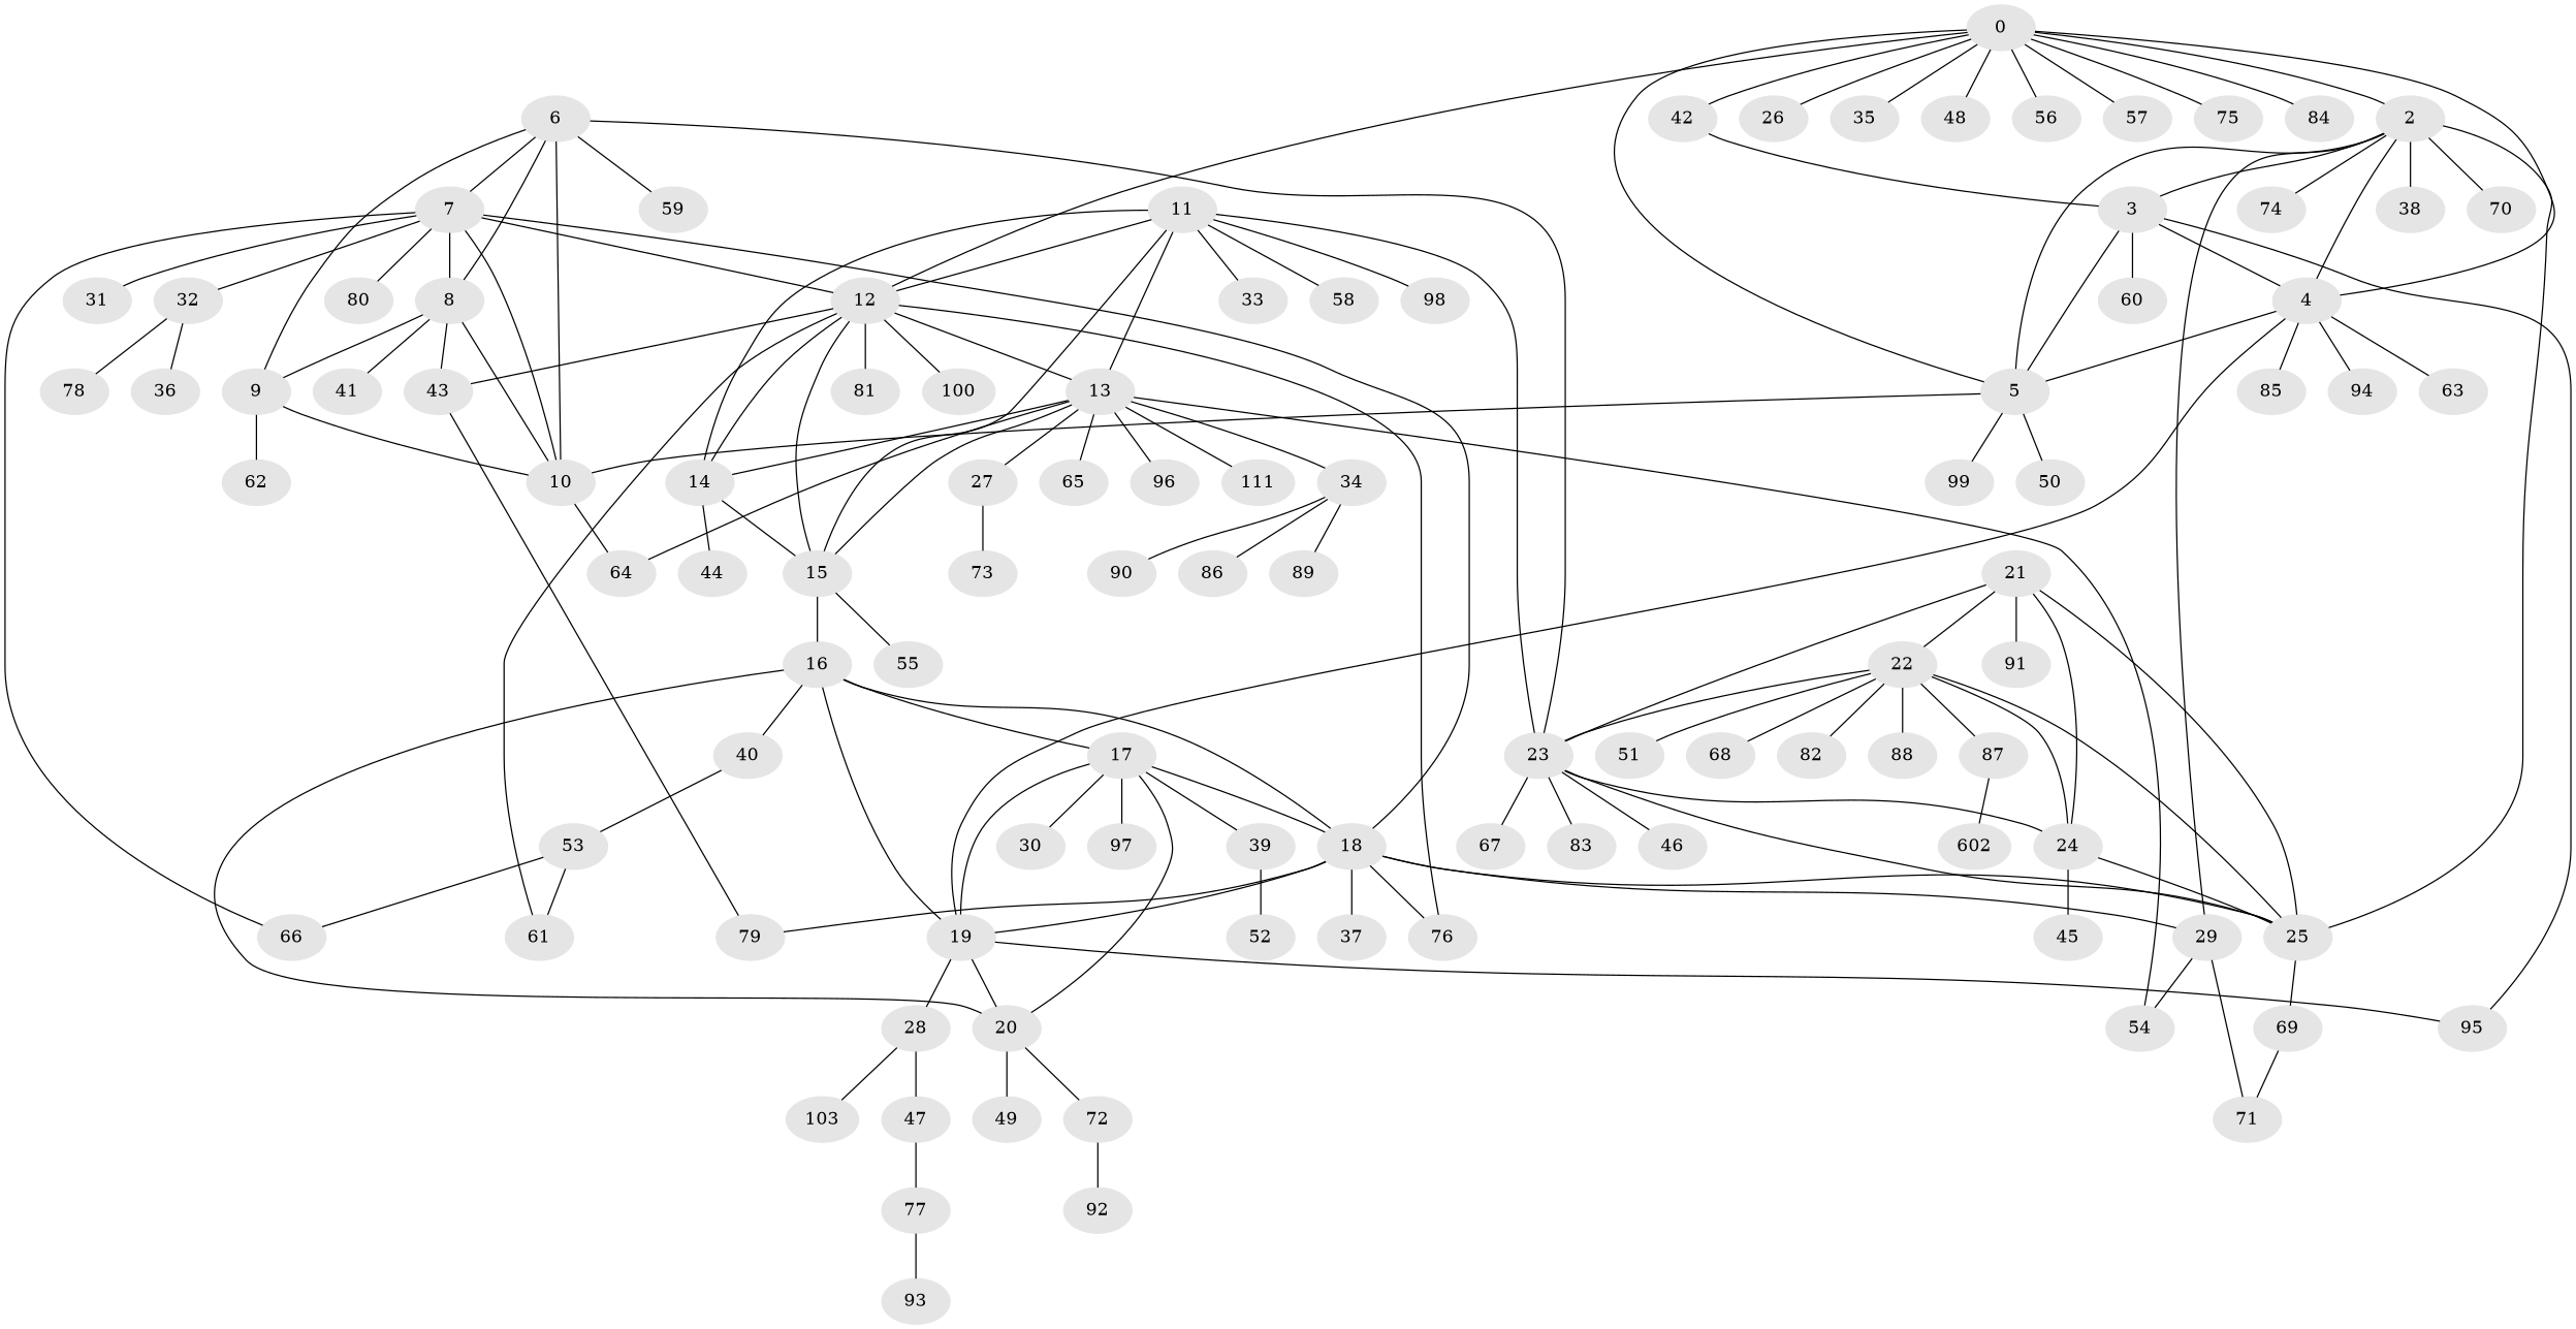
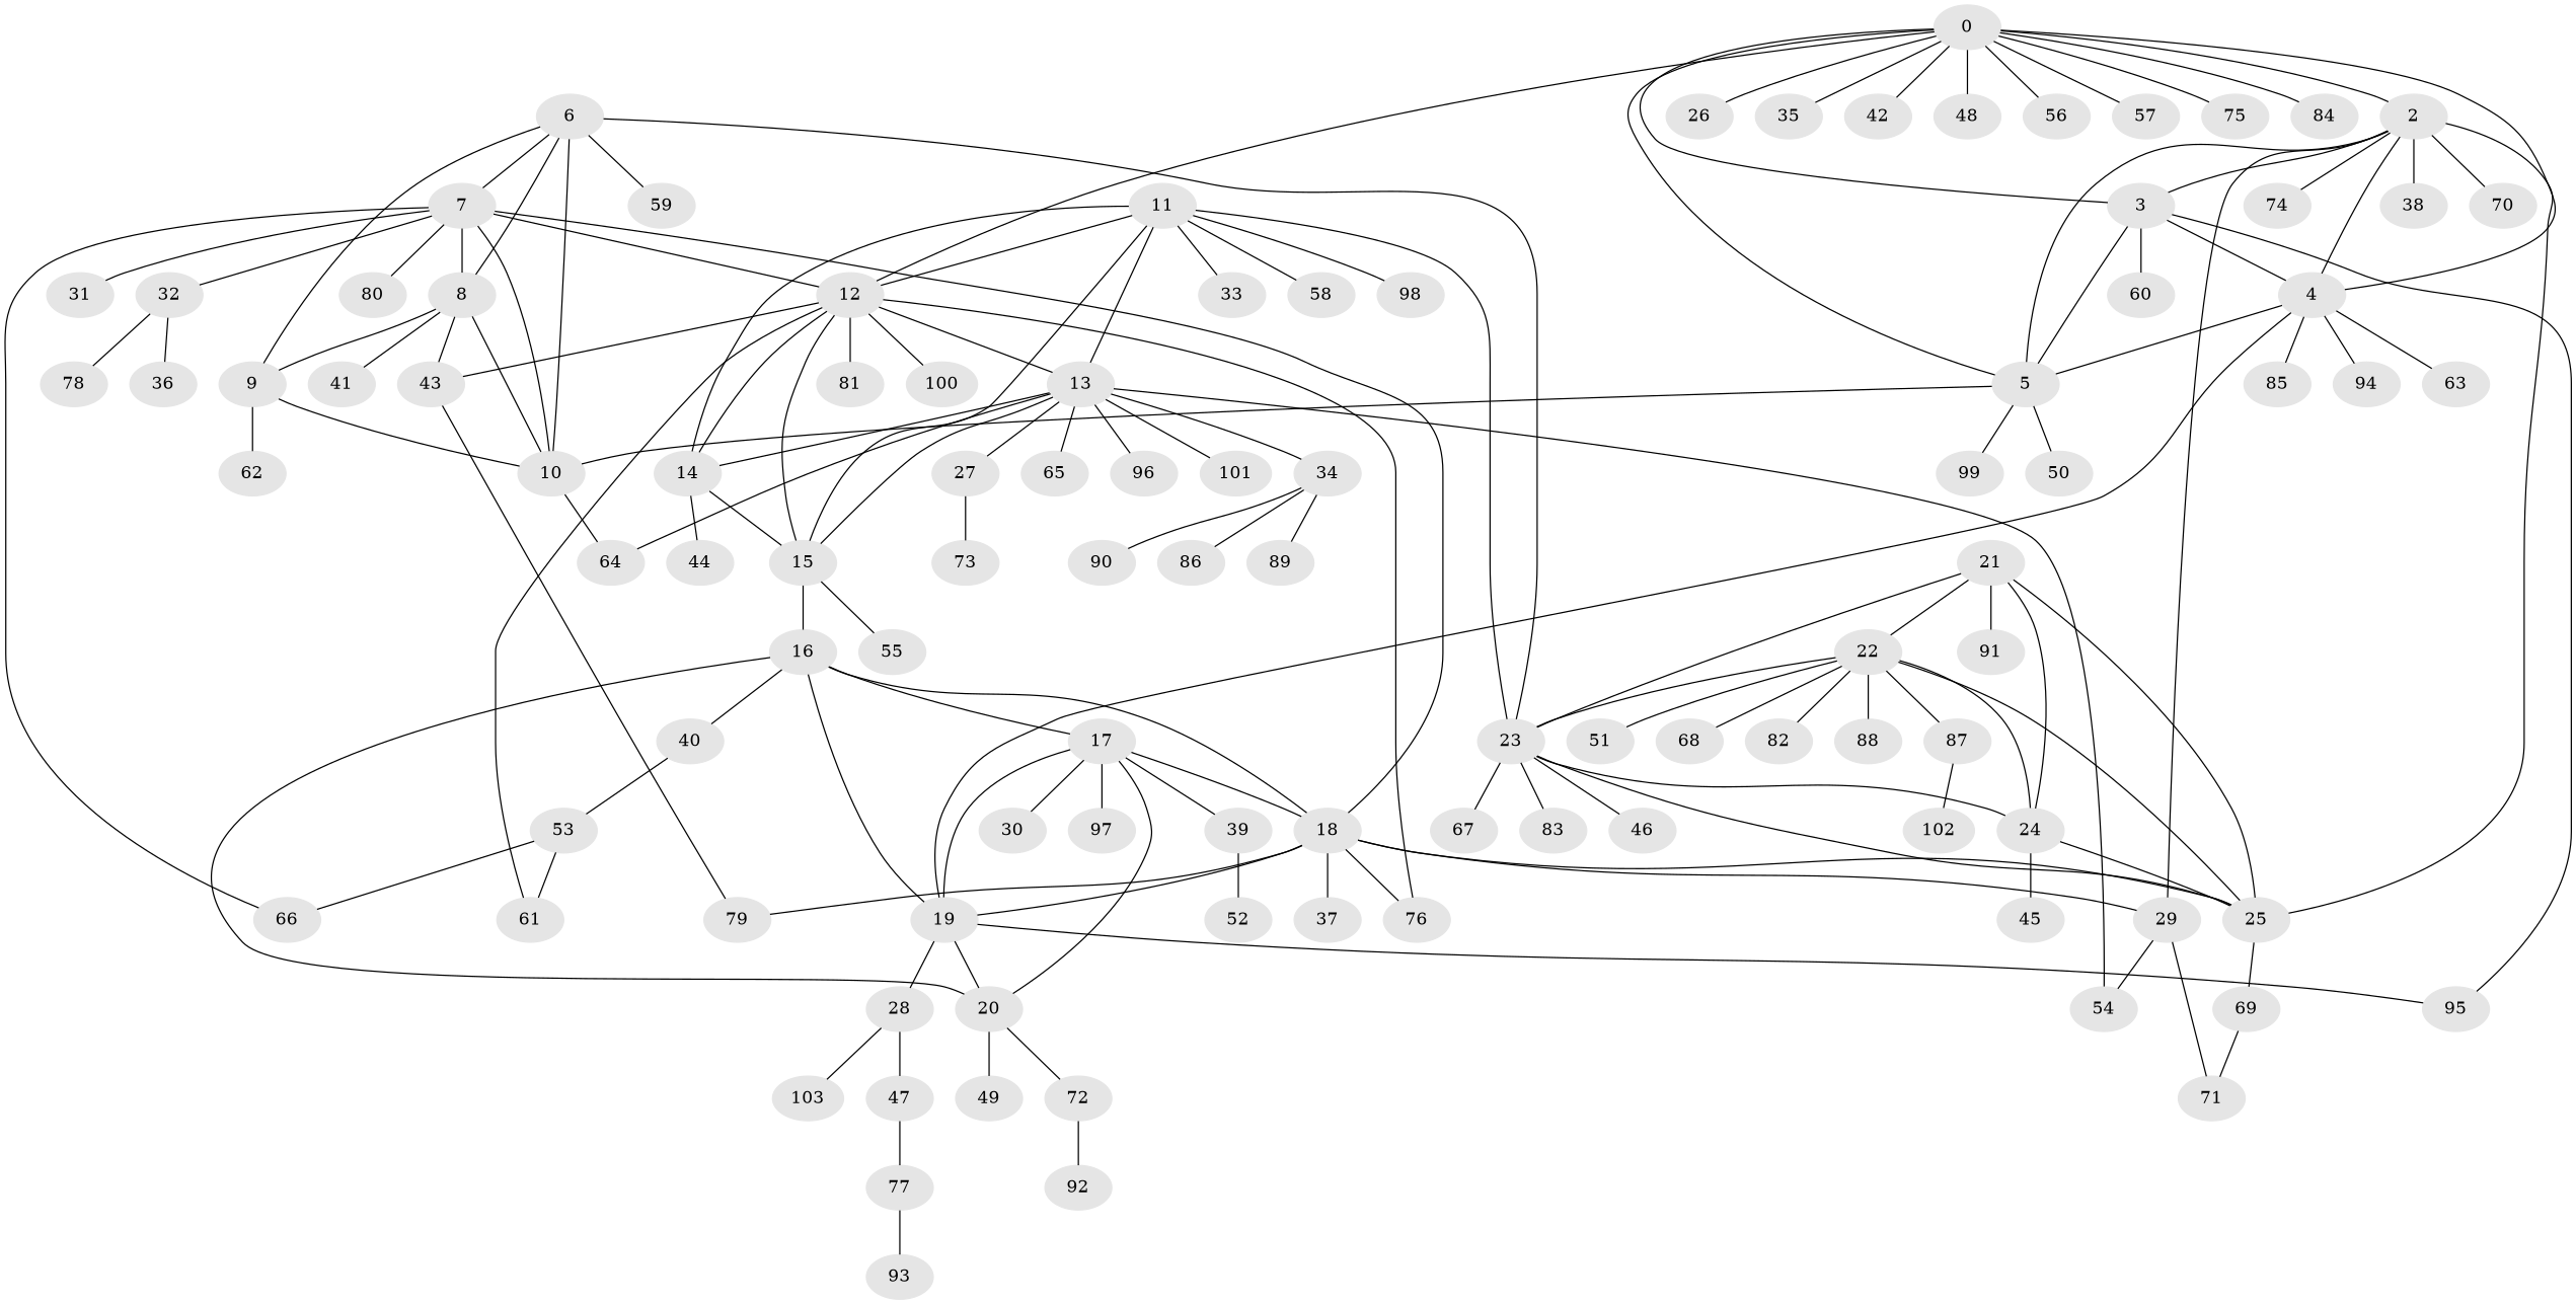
  graph {
    node [color=gray90 style=filled]
    n1 [label=0]
    2
    3
    4
    5
    12
    26
    35
    42
    48
    56
    57
    75
    84
    25
    29
    38
    70
    74
    60
    95
    19
    63
    85
    94
    10
    50
    99
    43
    13
    14
    15
    61
    76
    81
    100
    69
    54
    71
    20
    28
    64
    6
    7
    8
    9
    23
    59
    18
    31
    32
    66
    80
    41
    62
    24
    46
    67
    83
    37
    79
    36
    78
    11
    33
    58
    98
    27
    34
    65
    96
-   101 [label=111]
+   101
    44
    16
    55
    73
    90
    86
    89
    17
    40
    30
    39
    97
    49
    72
    53
    52
    47
    103
    92
    21
    22
    91
    51
    68
    82
    87
    88
    45
-   102 [label=602]
+   102
    77
    93
    n1 -- 2
-   42 -- 3
+   n1 -- 3
    n1 -- 4
    n1 -- 5
    n1 -- 12
    n1 -- 26
    n1 -- 35
    n1 -- 42
    n1 -- 48
    n1 -- 56
    n1 -- 57
    n1 -- 75
    n1 -- 84
    2 -- 3
    2 -- 4
    2 -- 5
    2 -- 25
    2 -- 29
    2 -- 38
    2 -- 70
    2 -- 74
    3 -- 4
    3 -- 5
    3 -- 60
    3 -- 95
    4 -- 5
    4 -- 19
    4 -- 63
    4 -- 85
    4 -- 94
    5 -- 10
    5 -- 50
    5 -- 99
    12 -- 43
    12 -- 13
    12 -- 14
    12 -- 15
    12 -- 61
    12 -- 76
    12 -- 81
    12 -- 100
    25 -- 69
    29 -- 54
    29 -- 71
    19 -- 95
    19 -- 20
    19 -- 28
    10 -- 64
    43 -- 79
    13 -- 14
    13 -- 15
    13 -- 54
    13 -- 64
    13 -- 27
    13 -- 34
    13 -- 65
    13 -- 96
    13 -- 101
    14 -- 15
    14 -- 44
    15 -- 16
    15 -- 55
    69 -- 71
    20 -- 49
    20 -- 72
    28 -- 47
    28 -- 103
    6 -- 10
    6 -- 7
    6 -- 8
    6 -- 9
    6 -- 23
    6 -- 59
    7 -- 12
    7 -- 10
    7 -- 8
    7 -- 18
    7 -- 31
    7 -- 32
    7 -- 66
    7 -- 80
    8 -- 10
    8 -- 43
    8 -- 9
    8 -- 41
    9 -- 10
    9 -- 62
    23 -- 25
    23 -- 24
    23 -- 46
    23 -- 67
    23 -- 83
    18 -- 25
    18 -- 29
    18 -- 19
    18 -- 76
    18 -- 37
    18 -- 79
    32 -- 36
    32 -- 78
    24 -- 25
    24 -- 45
    11 -- 12
    11 -- 13
    11 -- 14
    11 -- 15
    11 -- 23
    11 -- 33
    11 -- 58
    11 -- 98
    27 -- 73
    34 -- 90
    34 -- 86
    34 -- 89
    16 -- 19
    16 -- 20
    16 -- 18
    16 -- 17
    16 -- 40
    17 -- 19
    17 -- 20
    17 -- 18
    17 -- 30
    17 -- 39
    17 -- 97
    40 -- 53
    39 -- 52
    72 -- 92
    53 -- 61
    53 -- 66
    47 -- 77
    21 -- 25
    21 -- 23
    21 -- 24
    21 -- 22
    21 -- 91
    22 -- 25
    22 -- 23
    22 -- 24
    22 -- 51
    22 -- 68
    22 -- 82
    22 -- 87
    22 -- 88
    87 -- 102
    77 -- 93
  }
